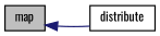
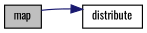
  digraph {
    rankdir=LR
    fontname=Oswald
    node [color=black fontname=Oswald fontsize=10 shape=record]
    n1 [fillcolor=grey75 fontcolor=black height=0.2 label=map style=filled width=0.4]
    n2 [height=0.2 label=distribute width=0.4]
-   n1 -> n2 [color=midnightblue dir=back fontname=Oswald fontsize=10 labelfontname=Helvetica labelfontsize=10 style=solid]
+   n2 -> n1 [color=midnightblue dir=back fontname=Oswald fontsize=10 labelfontname=Helvetica labelfontsize=10 style=solid]
  }
